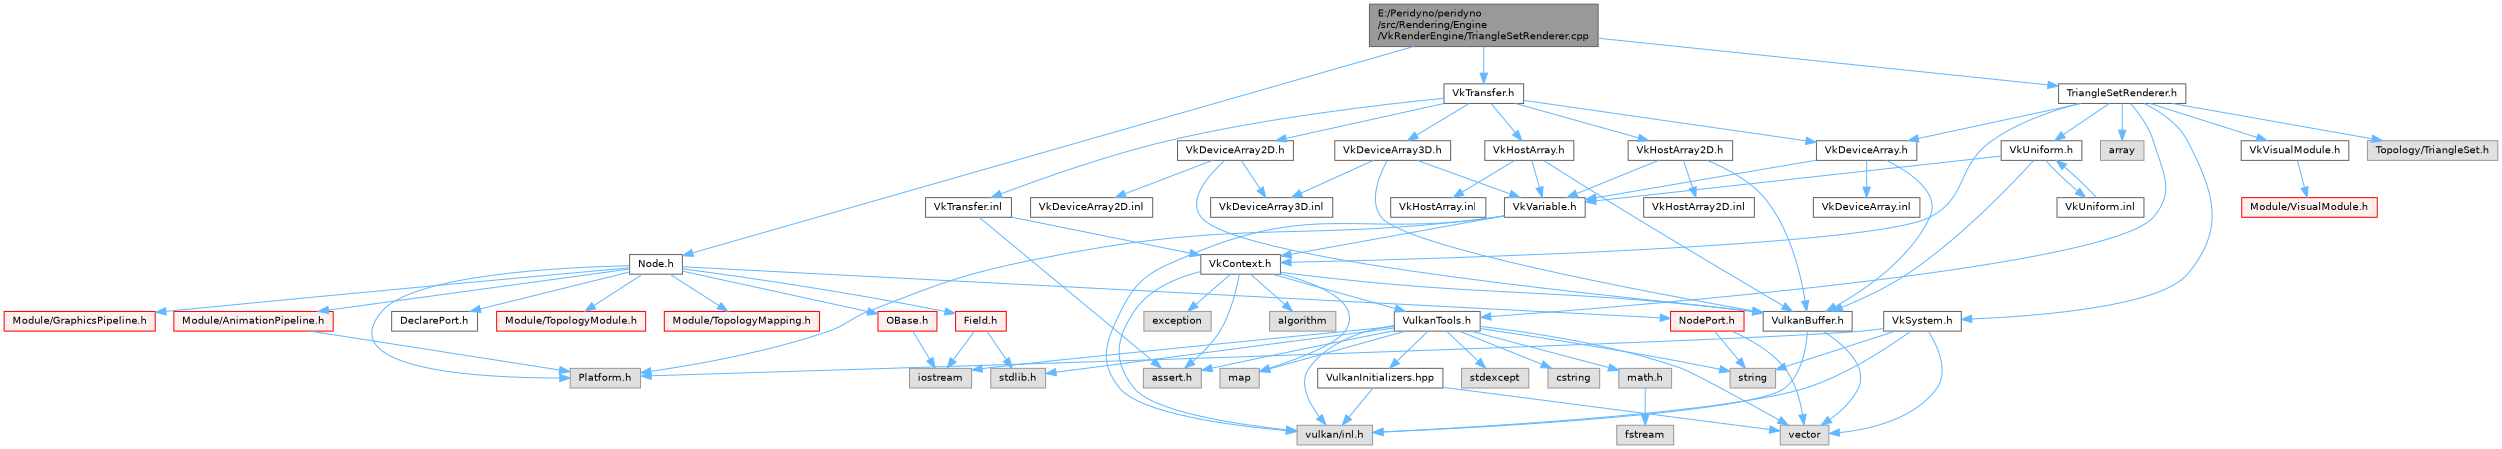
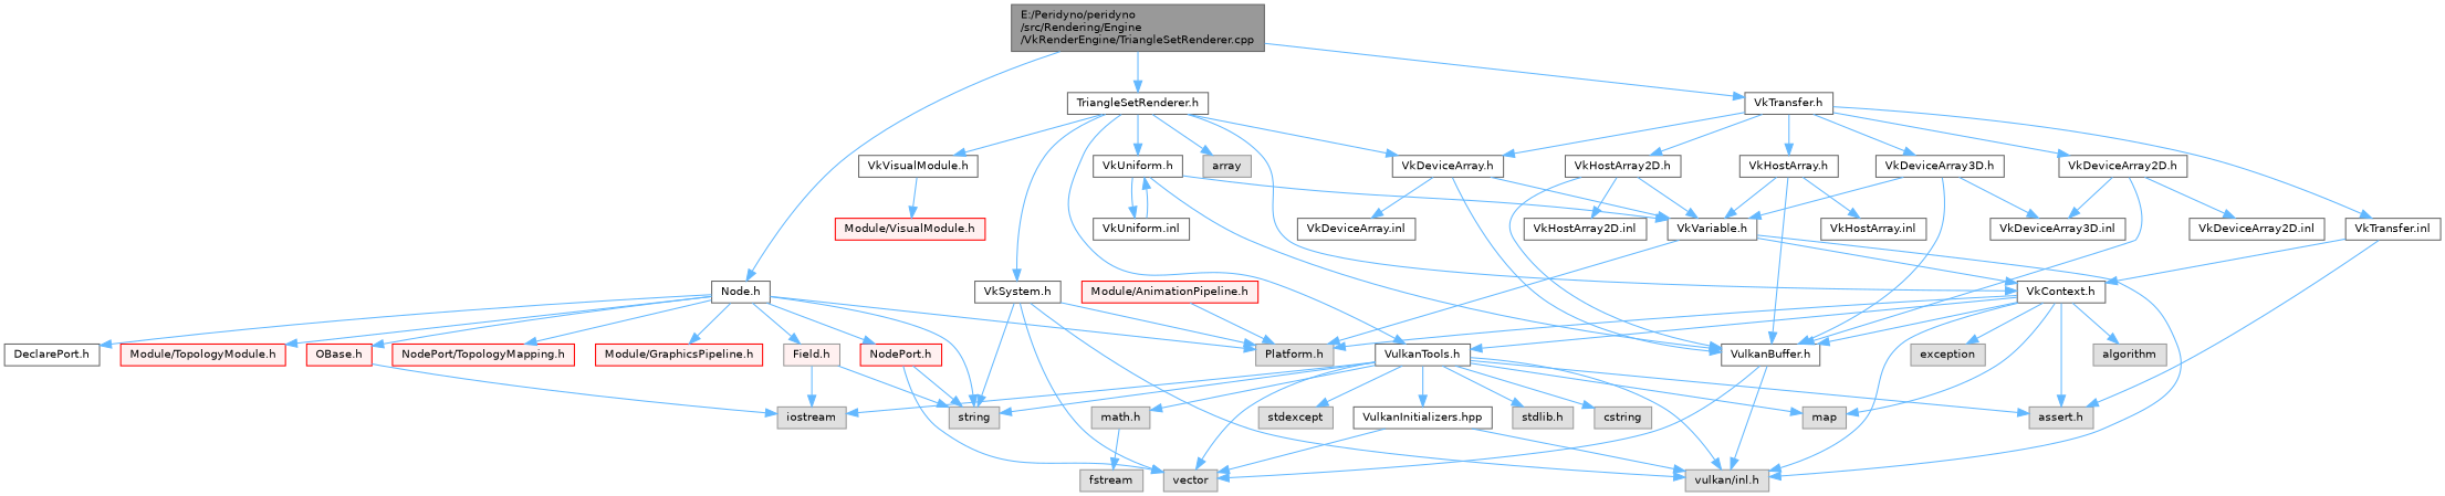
  digraph {
    node [color=grey40 fillcolor=white fontname=Helvetica fontsize=10 shape=box style=filled]
    edge [color=steelblue1 fontname=Helvetica fontsize=10 labelfontname=Helvetica labelfontsize=10 style=solid]
    n1 [color=gray40 fillcolor=grey60 fontcolor=black height=0.2 label="E:/Peridyno/peridyno\l/src/Rendering/Engine\l/VkRenderEngine/TriangleSetRenderer.cpp" width=0.4]
    n2 [height=0.2 label="TriangleSetRenderer.h" width=0.4]
    n3 [height=0.2 label="VkTransfer.h" width=0.4]
    n4 [height=0.2 label="Node.h" width=0.4]
    n5 [color=grey60 fillcolor="#E0E0E0" height=0.2 label=array width=0.4]
    n6 [height=0.2 label="VkSystem.h" width=0.4]
    n7 [height=0.2 label="VulkanTools.h" width=0.4]
    n8 [height=0.2 label="VkContext.h" width=0.4]
    n9 [height=0.2 label="VkDeviceArray.h" width=0.4]
    n10 [height=0.2 label="VkUniform.h" width=0.4]
    n11 [height=0.2 label="VkVisualModule.h" width=0.4]
-   n12 [color=grey60 fillcolor="#E0E0E0" height=0.2 label="Topology/TriangleSet.h" width=0.4]
    n13 [height=0.2 label="VkHostArray.h" width=0.4]
    n14 [height=0.2 label="VkHostArray2D.h" width=0.4]
    n15 [height=0.2 label="VkDeviceArray2D.h" width=0.4]
    n16 [height=0.2 label="VkDeviceArray3D.h" width=0.4]
    n17 [height=0.2 label="VkTransfer.inl" width=0.4]
    n18 [color=grey60 fillcolor="#E0E0E0" height=0.2 label="Platform.h" width=0.4]
    n19 [color=red fillcolor="#FFF0F0" height=0.2 label="OBase.h" width=0.4]
-   n20 [color=red fillcolor="#FFF0F0" height=0.2 label="Field.h" width=0.4]
+   n20 [color=grey60 fillcolor="#FFF0F0" height=0.2 label="Field.h" width=0.4]
    n21 [height=0.2 label="DeclarePort.h" width=0.4]
    n22 [color=red fillcolor="#FFF0F0" height=0.2 label="NodePort.h" width=0.4]
    n23 [color=red fillcolor="#FFF0F0" height=0.2 label="Module/TopologyModule.h" width=0.4]
-   n24 [color=red fillcolor="#FFF0F0" height=0.2 label="Module/TopologyMapping.h" width=0.4]
+   n24 [color=red fillcolor="#FFF0F0" height=0.2 label="NodePort/TopologyMapping.h" width=0.4]
    n25 [color=red fillcolor="#FFF0F0" height=0.2 label="Module/AnimationPipeline.h" width=0.4]
    n26 [color=red fillcolor="#FFF0F0" height=0.2 label="Module/GraphicsPipeline.h" width=0.4]
    n27 [color=grey60 fillcolor="#E0E0E0" height=0.2 label="vulkan/inl.h" width=0.4]
    n28 [color=grey60 fillcolor="#E0E0E0" height=0.2 label=vector width=0.4]
    n29 [color=grey60 fillcolor="#E0E0E0" height=0.2 label=string width=0.4]
    n30 [height=0.2 label="VulkanInitializers.hpp" width=0.4]
    n31 [color=grey60 fillcolor="#E0E0E0" height=0.2 label="math.h" width=0.4]
    n32 [color=grey60 fillcolor="#E0E0E0" height=0.2 label="stdlib.h" width=0.4]
    n33 [color=grey60 fillcolor="#E0E0E0" height=0.2 label=cstring width=0.4]
    n34 [color=grey60 fillcolor="#E0E0E0" height=0.2 label="assert.h" width=0.4]
    n35 [color=grey60 fillcolor="#E0E0E0" height=0.2 label=map width=0.4]
    n36 [color=grey60 fillcolor="#E0E0E0" height=0.2 label=iostream width=0.4]
    n37 [color=grey60 fillcolor="#E0E0E0" height=0.2 label=stdexcept width=0.4]
    n38 [height=0.2 label="VulkanBuffer.h" width=0.4]
    n39 [color=grey60 fillcolor="#E0E0E0" height=0.2 label=algorithm width=0.4]
    n40 [color=grey60 fillcolor="#E0E0E0" height=0.2 label=exception width=0.4]
    n41 [height=0.2 label="VkVariable.h" width=0.4]
    n42 [height=0.2 label="VkDeviceArray.inl" width=0.4]
    n43 [height=0.2 label="VkUniform.inl" width=0.4]
    n44 [color=red fillcolor="#FFF0F0" height=0.2 label="Module/VisualModule.h" width=0.4]
    n45 [color=grey60 fillcolor="#E0E0E0" height=0.2 label=fstream width=0.4]
    n46 [height=0.2 label="VkHostArray.inl" width=0.4]
    n47 [height=0.2 label="VkHostArray2D.inl" width=0.4]
    n48 [height=0.2 label="VkDeviceArray2D.inl" width=0.4]
    n49 [height=0.2 label="VkDeviceArray3D.inl" width=0.4]
    n1 -> n2
    n1 -> n3
    n1 -> n4
    n2 -> n5
    n2 -> n6
    n2 -> n7
    n2 -> n8
    n2 -> n9
    n2 -> n10
    n2 -> n11
-   n2 -> n12
    n3 -> n9
    n3 -> n13
    n3 -> n14
    n3 -> n15
    n3 -> n16
    n3 -> n17
    n4 -> n18
    n4 -> n19
    n4 -> n20
    n4 -> n21
    n4 -> n22
    n4 -> n23
    n4 -> n24
-   n4 -> n25
+   n4 -> n29
    n4 -> n26
    n6 -> n18
    n6 -> n27
    n6 -> n28
    n6 -> n29
    n7 -> n27
    n7 -> n28
    n7 -> n29
    n7 -> n30
    n7 -> n31
    n7 -> n32
    n7 -> n33
    n7 -> n34
    n7 -> n35
    n7 -> n36
    n7 -> n37
    n8 -> n7
+   n8 -> n18
    n8 -> n27
    n8 -> n34
    n8 -> n35
    n8 -> n38
    n8 -> n39
    n8 -> n40
    n9 -> n38
    n9 -> n41
    n9 -> n42
    n10 -> n38
    n10 -> n41
    n10 -> n43
    n11 -> n44
    n13 -> n38
    n13 -> n41
    n13 -> n46
    n14 -> n38
    n14 -> n41
    n14 -> n47
    n15 -> n38
    n15 -> n48
    n15 -> n49
    n16 -> n38
    n16 -> n41
    n16 -> n49
    n17 -> n8
    n17 -> n34
    n19 -> n36
-   n20 -> n32
+   n20 -> n29
    n20 -> n36
    n22 -> n28
    n22 -> n29
    n25 -> n18
    n30 -> n27
    n30 -> n28
    n31 -> n45
    n38 -> n27
    n38 -> n28
    n41 -> n8
    n41 -> n18
    n41 -> n27
    n43 -> n10
  }
